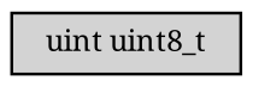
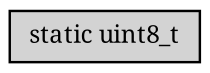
  digraph {
    rankdir=LR
    fontname="Noto Serif"
-   n1 [color=black fillcolor=lightgrey fontname="Noto Serif" fontsize=10 height=0.2 label="uint uint8_t" shape=record style=filled width=0.4]
+   n1 [color=black fillcolor=lightgrey fontname="Noto Serif" fontsize=10 height=0.2 label="static uint8_t" shape=record style=filled width=0.4]
  }
